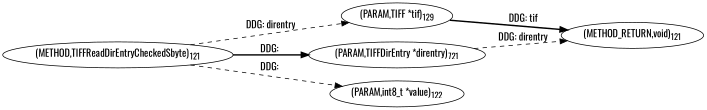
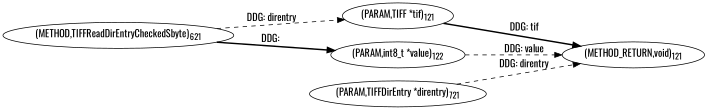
  digraph {
    fontname=Oswald
    rankdir=LR
    node [fontname=Oswald]
    edge [fontname=Oswald style=dashed]
-   n1 [label=<(METHOD,TIFFReadDirEntryCheckedSbyte)<SUB>121</SUB>>]
-   n2 [label=<(PARAM,TIFF *tif)<SUB>129</SUB>>]
+   n1 [label=<(METHOD,TIFFReadDirEntryCheckedSbyte)<SUB>621</SUB>>]
+   n2 [label=<(PARAM,TIFF *tif)<SUB>121</SUB>>]
    n3 [label=<(PARAM,TIFFDirEntry *direntry)<SUB>721</SUB>>]
    n4 [label=<(PARAM,int8_t *value)<SUB>122</SUB>>]
    n5 [label=<(METHOD_RETURN,void)<SUB>121</SUB>>]
    n1 -> n2 [label="DDG: direntry"]
-   n1 -> n3 [label="DDG: " style=bold]
-   n1 -> n4 [label="DDG: "]
+   n1 -> n4 [label="DDG: " style=bold]
    n2 -> n5 [label="DDG: tif" style=bold]
    n3 -> n5 [label="DDG: direntry"]
+   n4 -> n5 [label="DDG: value"]
  }
